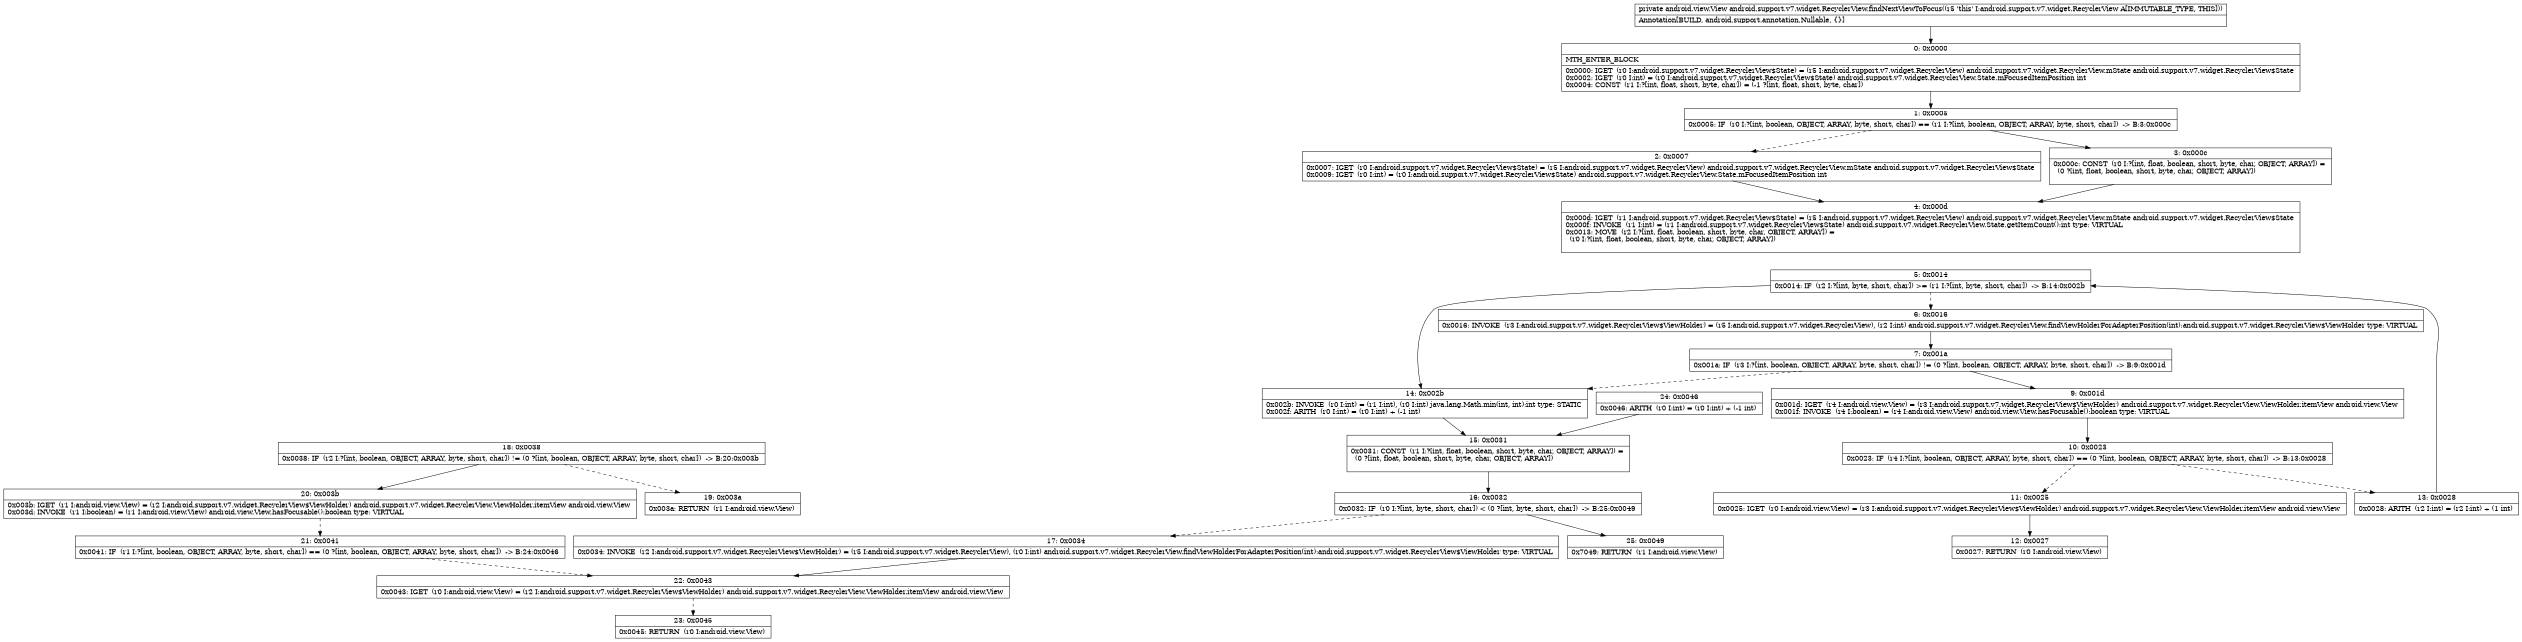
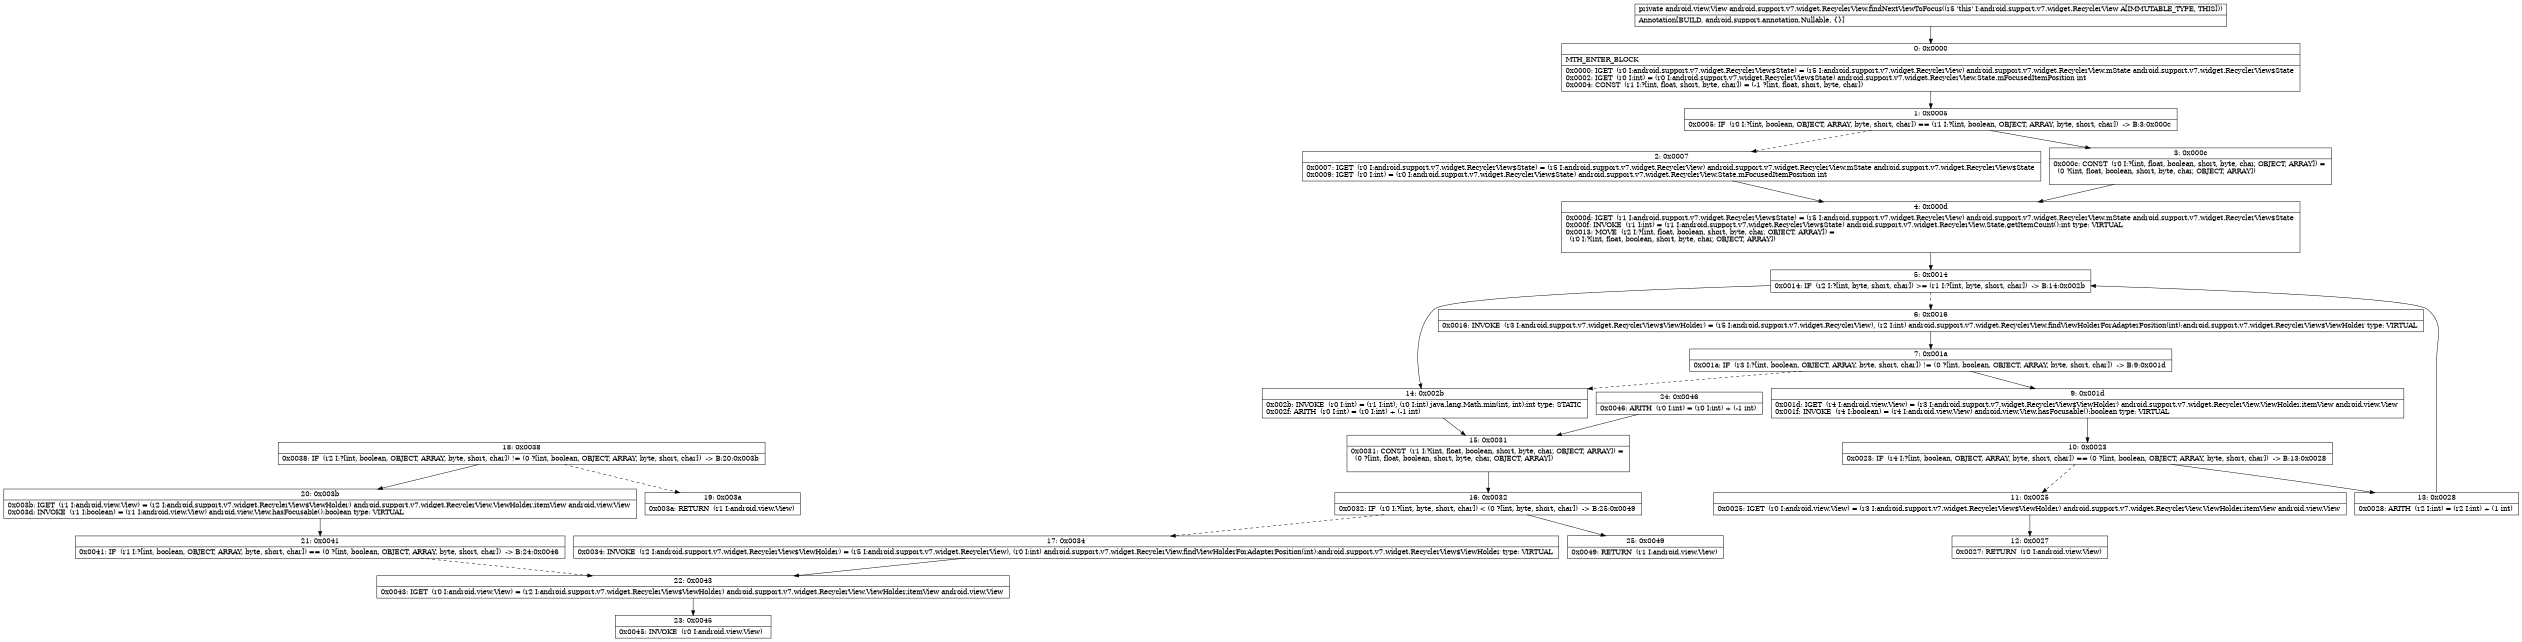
  digraph {
    node [shape=record]
    n1 [label="{0\:\ 0x0000|MTH_ENTER_BLOCK\l|0x0000: IGET  (r0 I:android.support.v7.widget.RecyclerView$State) = (r5 I:android.support.v7.widget.RecyclerView) android.support.v7.widget.RecyclerView.mState android.support.v7.widget.RecyclerView$State \l0x0002: IGET  (r0 I:int) = (r0 I:android.support.v7.widget.RecyclerView$State) android.support.v7.widget.RecyclerView.State.mFocusedItemPosition int \l0x0004: CONST  (r1 I:?[int, float, short, byte, char]) = (\-1 ?[int, float, short, byte, char]) \l}"]
    n2 [label="{1\:\ 0x0005|0x0005: IF  (r0 I:?[int, boolean, OBJECT, ARRAY, byte, short, char]) == (r1 I:?[int, boolean, OBJECT, ARRAY, byte, short, char])  \-\> B:3:0x000c \l}"]
    n3 [label="{2\:\ 0x0007|0x0007: IGET  (r0 I:android.support.v7.widget.RecyclerView$State) = (r5 I:android.support.v7.widget.RecyclerView) android.support.v7.widget.RecyclerView.mState android.support.v7.widget.RecyclerView$State \l0x0009: IGET  (r0 I:int) = (r0 I:android.support.v7.widget.RecyclerView$State) android.support.v7.widget.RecyclerView.State.mFocusedItemPosition int \l}"]
    n4 [label="{3\:\ 0x000c|0x000c: CONST  (r0 I:?[int, float, boolean, short, byte, char, OBJECT, ARRAY]) = \l  (0 ?[int, float, boolean, short, byte, char, OBJECT, ARRAY])\l \l}"]
    n5 [label="{4\:\ 0x000d|0x000d: IGET  (r1 I:android.support.v7.widget.RecyclerView$State) = (r5 I:android.support.v7.widget.RecyclerView) android.support.v7.widget.RecyclerView.mState android.support.v7.widget.RecyclerView$State \l0x000f: INVOKE  (r1 I:int) = (r1 I:android.support.v7.widget.RecyclerView$State) android.support.v7.widget.RecyclerView.State.getItemCount():int type: VIRTUAL \l0x0013: MOVE  (r2 I:?[int, float, boolean, short, byte, char, OBJECT, ARRAY]) = \l  (r0 I:?[int, float, boolean, short, byte, char, OBJECT, ARRAY])\l \l}"]
    n6 [label="{5\:\ 0x0014|0x0014: IF  (r2 I:?[int, byte, short, char]) \>= (r1 I:?[int, byte, short, char])  \-\> B:14:0x002b \l}"]
    n7 [label="{6\:\ 0x0016|0x0016: INVOKE  (r3 I:android.support.v7.widget.RecyclerView$ViewHolder) = (r5 I:android.support.v7.widget.RecyclerView), (r2 I:int) android.support.v7.widget.RecyclerView.findViewHolderForAdapterPosition(int):android.support.v7.widget.RecyclerView$ViewHolder type: VIRTUAL \l}"]
    n8 [label="{14\:\ 0x002b|0x002b: INVOKE  (r0 I:int) = (r1 I:int), (r0 I:int) java.lang.Math.min(int, int):int type: STATIC \l0x002f: ARITH  (r0 I:int) = (r0 I:int) + (\-1 int) \l}"]
    n9 [label="{7\:\ 0x001a|0x001a: IF  (r3 I:?[int, boolean, OBJECT, ARRAY, byte, short, char]) != (0 ?[int, boolean, OBJECT, ARRAY, byte, short, char])  \-\> B:9:0x001d \l}"]
    n10 [label="{15\:\ 0x0031|0x0031: CONST  (r1 I:?[int, float, boolean, short, byte, char, OBJECT, ARRAY]) = \l  (0 ?[int, float, boolean, short, byte, char, OBJECT, ARRAY])\l \l}"]
    n11 [label="{9\:\ 0x001d|0x001d: IGET  (r4 I:android.view.View) = (r3 I:android.support.v7.widget.RecyclerView$ViewHolder) android.support.v7.widget.RecyclerView.ViewHolder.itemView android.view.View \l0x001f: INVOKE  (r4 I:boolean) = (r4 I:android.view.View) android.view.View.hasFocusable():boolean type: VIRTUAL \l}"]
    n12 [label="{10\:\ 0x0023|0x0023: IF  (r4 I:?[int, boolean, OBJECT, ARRAY, byte, short, char]) == (0 ?[int, boolean, OBJECT, ARRAY, byte, short, char])  \-\> B:13:0x0028 \l}"]
    n13 [label="{11\:\ 0x0025|0x0025: IGET  (r0 I:android.view.View) = (r3 I:android.support.v7.widget.RecyclerView$ViewHolder) android.support.v7.widget.RecyclerView.ViewHolder.itemView android.view.View \l}"]
    n14 [label="{13\:\ 0x0028|0x0028: ARITH  (r2 I:int) = (r2 I:int) + (1 int) \l}"]
    n15 [label="{12\:\ 0x0027|0x0027: RETURN  (r0 I:android.view.View) \l}"]
    n16 [label="{16\:\ 0x0032|0x0032: IF  (r0 I:?[int, byte, short, char]) \< (0 ?[int, byte, short, char])  \-\> B:25:0x0049 \l}"]
    n17 [label="{17\:\ 0x0034|0x0034: INVOKE  (r2 I:android.support.v7.widget.RecyclerView$ViewHolder) = (r5 I:android.support.v7.widget.RecyclerView), (r0 I:int) android.support.v7.widget.RecyclerView.findViewHolderForAdapterPosition(int):android.support.v7.widget.RecyclerView$ViewHolder type: VIRTUAL \l}"]
-   n18 [label="{25\:\ 0x0049|0x7049: RETURN  (r1 I:android.view.View) \l}"]
+   n18 [label="{25\:\ 0x0049|0x0049: RETURN  (r1 I:android.view.View) \l}"]
    n19 [label="{22\:\ 0x0043|0x0043: IGET  (r0 I:android.view.View) = (r2 I:android.support.v7.widget.RecyclerView$ViewHolder) android.support.v7.widget.RecyclerView.ViewHolder.itemView android.view.View \l}"]
    n20 [label="{18\:\ 0x0038|0x0038: IF  (r2 I:?[int, boolean, OBJECT, ARRAY, byte, short, char]) != (0 ?[int, boolean, OBJECT, ARRAY, byte, short, char])  \-\> B:20:0x003b \l}"]
    n21 [label="{19\:\ 0x003a|0x003a: RETURN  (r1 I:android.view.View) \l}"]
    n22 [label="{20\:\ 0x003b|0x003b: IGET  (r1 I:android.view.View) = (r2 I:android.support.v7.widget.RecyclerView$ViewHolder) android.support.v7.widget.RecyclerView.ViewHolder.itemView android.view.View \l0x003d: INVOKE  (r1 I:boolean) = (r1 I:android.view.View) android.view.View.hasFocusable():boolean type: VIRTUAL \l}"]
    n23 [label="{21\:\ 0x0041|0x0041: IF  (r1 I:?[int, boolean, OBJECT, ARRAY, byte, short, char]) == (0 ?[int, boolean, OBJECT, ARRAY, byte, short, char])  \-\> B:24:0x0046 \l}"]
-   n24 [label="{23\:\ 0x0045|0x0045: RETURN  (r0 I:android.view.View) \l}"]
+   n24 [label="{23\:\ 0x0045|0x0045: INVOKE  (r0 I:android.view.View) \l}"]
    n25 [label="{24\:\ 0x0046|0x0046: ARITH  (r0 I:int) = (r0 I:int) + (\-1 int) \l}"]
    n26 [label="{private android.view.View android.support.v7.widget.RecyclerView.findNextViewToFocus((r5 'this' I:android.support.v7.widget.RecyclerView A[IMMUTABLE_TYPE, THIS]))  | Annotation[BUILD, android.support.annotation.Nullable, \{\}]\l}"]
    n1 -> n2
    n2 -> n3 [style=dashed]
    n2 -> n4
    n3 -> n5
    n4 -> n5
+   n5 -> n6
    n6 -> n7 [style=dashed]
    n6 -> n8
    n7 -> n9
    n8 -> n10
    n9 -> n8 [style=dashed]
    n9 -> n11
    n10 -> n16
    n11 -> n12
    n12 -> n13 [style=dashed]
-   n12 -> n14 [style=dashed]
+   n12 -> n14
    n13 -> n15
    n14 -> n6
    n16 -> n17 [style=dashed]
    n16 -> n18
    n17 -> n19
-   n19 -> n24 [style=dashed]
+   n19 -> n24
    n20 -> n21 [style=dashed]
    n20 -> n22
-   n22 -> n23 [style=dashed]
+   n22 -> n23
    n23 -> n19 [style=dashed]
    n25 -> n10
    n26 -> n1
  }
